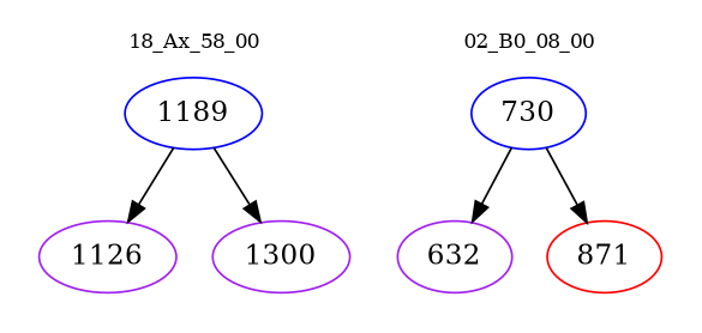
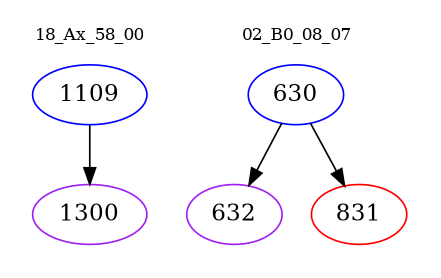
  digraph {
    node [color=purple]
    edge [color=black]
-   n1 [color=blue label=1189]
-   n2 [label=1126]
+   n1 [color=blue label=1109]
    n3 [label=1300]
-   n4 [color=blue label=730]
+   n4 [color=blue label=630]
    n5 [label=632]
-   n6 [color=red label=871]
+   n6 [color=red label=831]
    subgraph cluster_1 {
      color=white
      fontsize=10
      label="18_Ax_58_00"
      n1
-     n2
      n3
    }
    subgraph cluster_2 {
      color=white
      fontsize=10
-     label="02_B0_08_00"
+     label="02_B0_08_07"
      n4
      n5
      n6
    }
-   n1 -> n2
    n1 -> n3
    n4 -> n5
    n4 -> n6
  }
